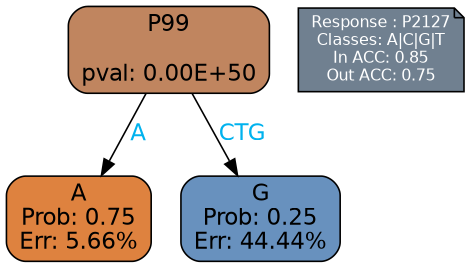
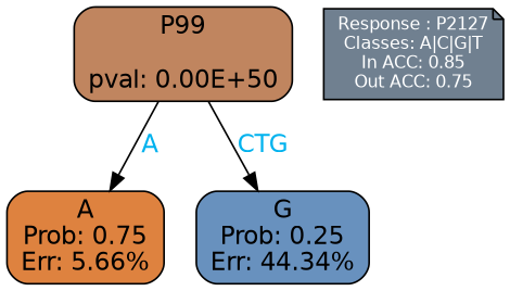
  digraph {
    ranksep=equally
    splines=polylines
    node [color=black fontname=helvetica shape=box style="filled, rounded"]
    edge [fontcolor=deepskyblue2 fontname=helvetica]
    n1 [fillcolor="#de823f" label="A\nProb: 0.75\nErr: 5.66%"]
-   n2 [fillcolor="#6891be" label="G\nProb: 0.25\nErr: 44.44%"]
+   n2 [fillcolor="#6891be" label="G\nProb: 0.25\nErr: 44.34%"]
    n3 [align=left fillcolor=slategray fontcolor=white fontsize=10 label="Response : P2127\nClasses: A|C|G|T\nIn ACC: 0.85\nOut ACC: 0.75\n" shape=note style=filled]
    n4 [fillcolor="#c0855f" label="P99\n\npval: 0.00E+50"]
    subgraph sub_1 {
      rank=same
      n1
      n2
    }
    subgraph sub_2 {
      rank=same
      n3
      n4
    }
    n4 -> n1 [label=A]
    n4 -> n2 [label=CTG]
  }
